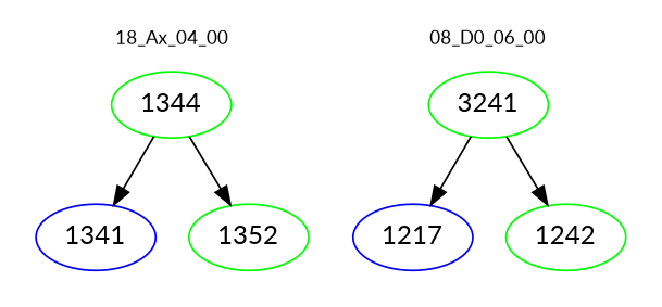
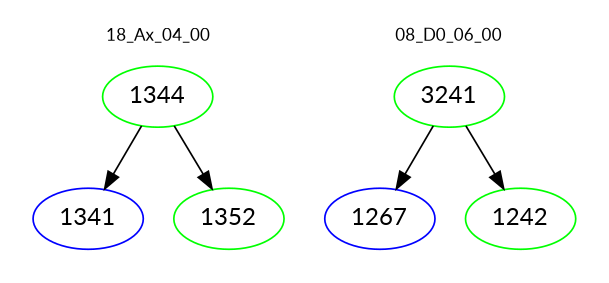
  digraph {
    fontname=Lato
    node [color=green fontname=Lato]
    edge [color=black fontname=Lato]
    n1 [label=1344]
    n2 [color=blue label=1341]
    n3 [label=1352]
    n4 [label=3241]
-   n5 [color=blue label=1217]
+   n5 [color=blue label=1267]
    n6 [label=1242]
    subgraph cluster_1 {
      color=white
      fontsize=10
      label="18_Ax_04_00"
      n1
      n2
      n3
    }
    subgraph cluster_2 {
      color=white
      fontsize=10
      label="08_D0_06_00"
      n4
      n5
      n6
    }
    n1 -> n2
    n1 -> n3
    n4 -> n5
    n4 -> n6
  }
